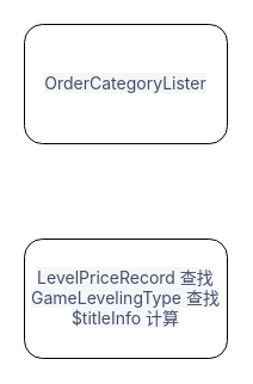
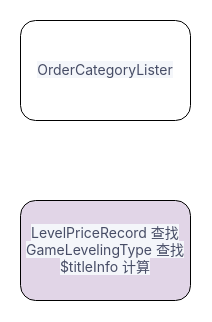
  <mxCell id="0" />
  <mxCell id="1" parent="0" />
  <mxCell id="2" value="&lt;span style=&quot;color: rgb(71 , 77 , 102) ; font-family: &amp;#34;inter&amp;#34; ; font-size: 14px ; background-color: rgb(244 , 246 , 250)&quot;&gt;OrderCategoryLister&lt;/span&gt;" style="rounded=1;whiteSpace=wrap;html=1;" vertex="1" parent="1"><mxGeometry x="20" y="20" width="170" height="100" as="geometry" /></mxCell>
- <mxCell id="3" value="&#10;&#10;&lt;span style=&quot;color: rgb(71, 77, 102); font-family: inter; font-size: 14px; font-style: normal; font-weight: 400; letter-spacing: normal; text-align: center; text-indent: 0px; text-transform: none; word-spacing: 0px; background-color: rgb(244, 246, 250); display: inline; float: none;&quot;&gt;LevelPriceRecord 查找&lt;/span&gt;&lt;br style=&quot;color: rgb(71, 77, 102); font-family: inter; font-size: 14px; font-style: normal; font-weight: 400; letter-spacing: normal; text-align: center; text-indent: 0px; text-transform: none; word-spacing: 0px; background-color: rgb(244, 246, 250);&quot;&gt;&lt;span style=&quot;color: rgb(71, 77, 102); font-family: inter; font-size: 14px; font-style: normal; font-weight: 400; letter-spacing: normal; text-align: center; text-indent: 0px; text-transform: none; word-spacing: 0px; background-color: rgb(244, 246, 250); display: inline; float: none;&quot;&gt;GameLevelingType 查找&lt;/span&gt;&lt;br style=&quot;color: rgb(71, 77, 102); font-family: inter; font-size: 14px; font-style: normal; font-weight: 400; letter-spacing: normal; text-align: center; text-indent: 0px; text-transform: none; word-spacing: 0px; background-color: rgb(244, 246, 250);&quot;&gt;&lt;span style=&quot;color: rgb(71, 77, 102); font-family: inter; font-size: 14px; font-style: normal; font-weight: 400; letter-spacing: normal; text-align: center; text-indent: 0px; text-transform: none; word-spacing: 0px; background-color: rgb(244, 246, 250); display: inline; float: none;&quot;&gt;$titleInfo 计算&lt;/span&gt;&#10;&#10;" style="rounded=1;whiteSpace=wrap;html=1;" vertex="1" parent="1"><mxGeometry x="20" y="200" width="170" height="100" as="geometry" /></mxCell>
+ <mxCell id="3" value="&#10;&#10;&lt;span style=&quot;color: rgb(71, 77, 102); font-family: inter; font-size: 14px; font-style: normal; font-weight: 400; letter-spacing: normal; text-align: center; text-indent: 0px; text-transform: none; word-spacing: 0px; background-color: rgb(244, 246, 250); display: inline; float: none;&quot;&gt;LevelPriceRecord 查找&lt;/span&gt;&lt;br style=&quot;color: rgb(71, 77, 102); font-family: inter; font-size: 14px; font-style: normal; font-weight: 400; letter-spacing: normal; text-align: center; text-indent: 0px; text-transform: none; word-spacing: 0px; background-color: rgb(244, 246, 250);&quot;&gt;&lt;span style=&quot;color: rgb(71, 77, 102); font-family: inter; font-size: 14px; font-style: normal; font-weight: 400; letter-spacing: normal; text-align: center; text-indent: 0px; text-transform: none; word-spacing: 0px; background-color: rgb(244, 246, 250); display: inline; float: none;&quot;&gt;GameLevelingType 查找&lt;/span&gt;&lt;br style=&quot;color: rgb(71, 77, 102); font-family: inter; font-size: 14px; font-style: normal; font-weight: 400; letter-spacing: normal; text-align: center; text-indent: 0px; text-transform: none; word-spacing: 0px; background-color: rgb(244, 246, 250);&quot;&gt;&lt;span style=&quot;color: rgb(71, 77, 102); font-family: inter; font-size: 14px; font-style: normal; font-weight: 400; letter-spacing: normal; text-align: center; text-indent: 0px; text-transform: none; word-spacing: 0px; background-color: rgb(244, 246, 250); display: inline; float: none;&quot;&gt;$titleInfo 计算&lt;/span&gt;&#10;&#10;" style="rounded=1;whiteSpace=wrap;html=1;fillColor=#e1d5e7;" vertex="1" parent="1"><mxGeometry x="20" y="200" width="170" height="100" as="geometry" /></mxCell>
